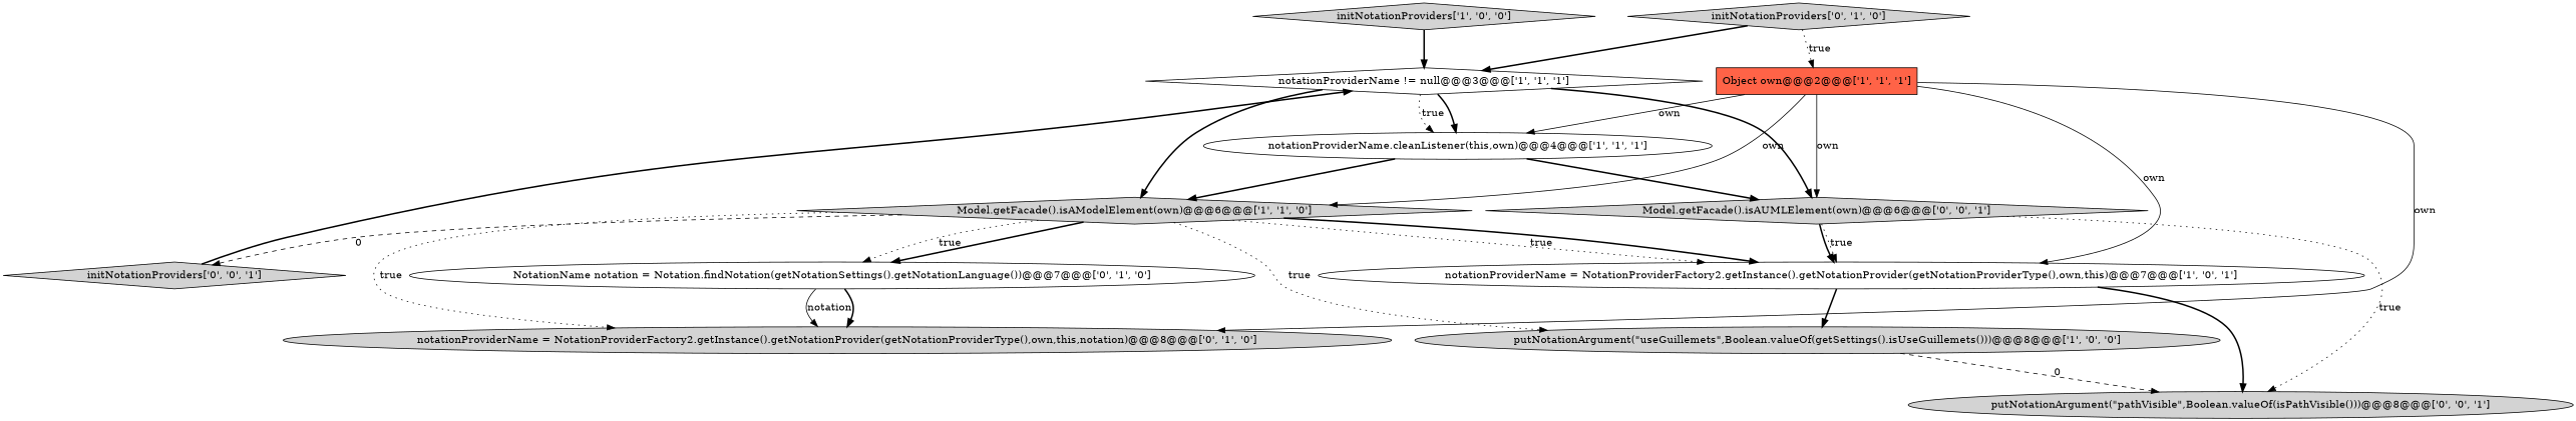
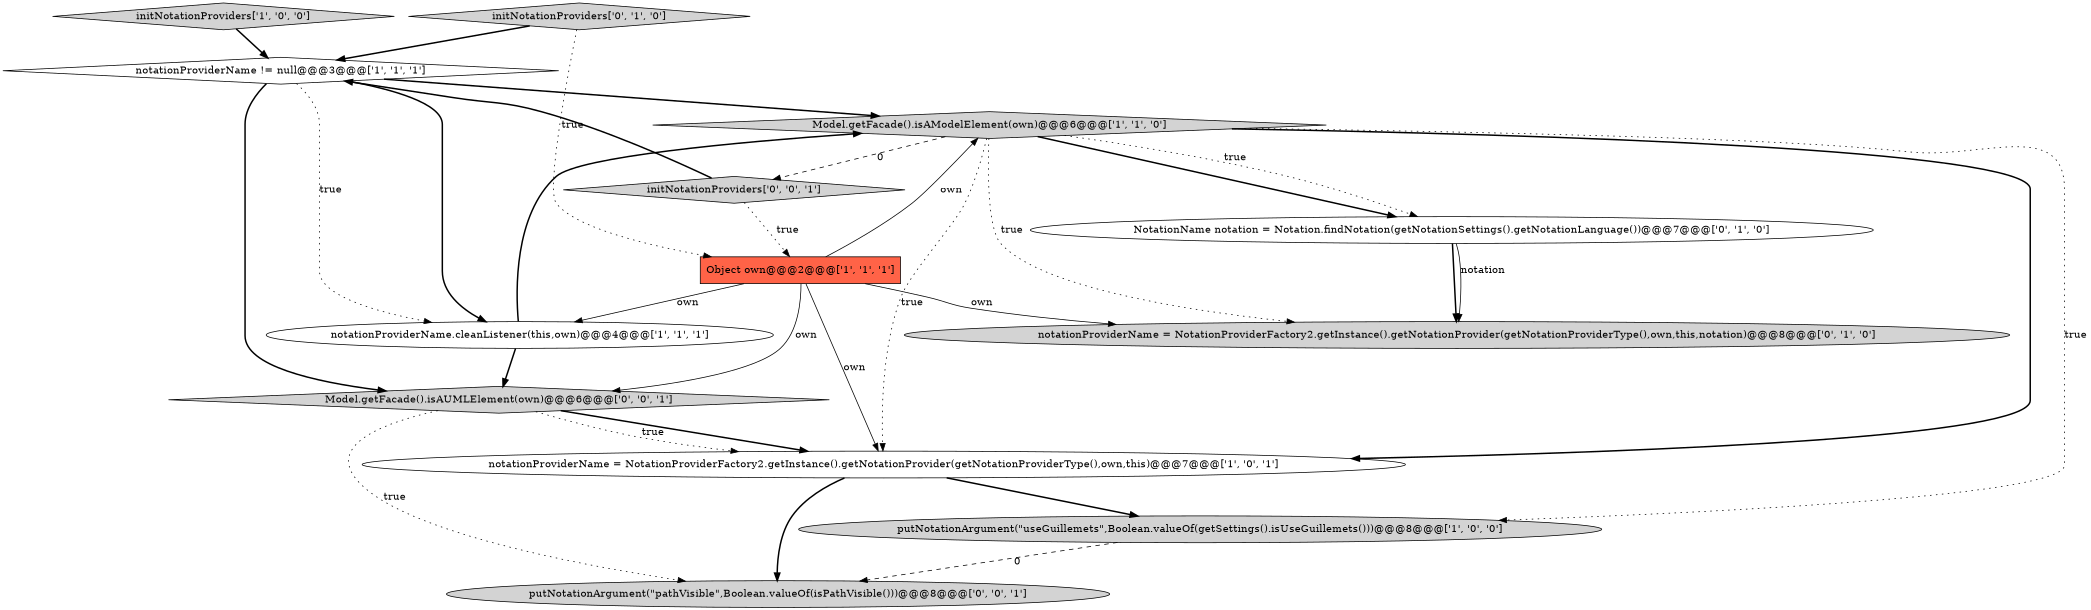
  digraph {
    node [fillcolor=lightgray shape=diamond style=filled]
    edge [style=bold]
    n1 [label="initNotationProviders['1', '0', '0']"]
    n2 [fillcolor=white label="notationProviderName != null@@@3@@@['1', '1', '1']"]
    n3 [fillcolor=tomato label="Object own@@@2@@@['1', '1', '1']" shape=box]
    n4 [label="notationProviderName = NotationProviderFactory2.getInstance().getNotationProvider(getNotationProviderType(),own,this,notation)@@@8@@@['0', '1', '0']" shape=ellipse]
    n5 [fillcolor=white label="notationProviderName = NotationProviderFactory2.getInstance().getNotationProvider(getNotationProviderType(),own,this)@@@7@@@['1', '0', '1']" shape=ellipse]
    n6 [label="Model.getFacade().isAModelElement(own)@@@6@@@['1', '1', '0']"]
    n7 [fillcolor=white label="notationProviderName.cleanListener(this,own)@@@4@@@['1', '1', '1']" shape=ellipse]
    n8 [label="Model.getFacade().isAUMLElement(own)@@@6@@@['0', '0', '1']"]
    n9 [label="putNotationArgument(\"useGuillemets\",Boolean.valueOf(getSettings().isUseGuillemets()))@@@8@@@['1', '0', '0']" shape=ellipse]
    n10 [label="putNotationArgument(\"pathVisible\",Boolean.valueOf(isPathVisible()))@@@8@@@['0', '0', '1']" shape=ellipse]
    n11 [fillcolor=white label="NotationName notation = Notation.findNotation(getNotationSettings().getNotationLanguage())@@@7@@@['0', '1', '0']" shape=ellipse]
    n12 [label="initNotationProviders['0', '0', '1']"]
    n13 [label="initNotationProviders['0', '1', '0']"]
    n1 -> n2
    n2 -> n6
    n2 -> n7
    n2 -> n7 [label=true style=dotted]
    n2 -> n8
    n3 -> n4 [label=own style=solid]
    n3 -> n5 [label=own style=solid]
    n3 -> n6 [label=own style=solid]
    n3 -> n7 [label=own style=solid]
    n3 -> n8 [label=own style=solid]
    n5 -> n9
    n5 -> n10
    n6 -> n4 [label=true style=dotted]
    n6 -> n5 [label=true style=dotted]
    n6 -> n5
    n6 -> n9 [label=true style=dotted]
    n6 -> n11
    n6 -> n11 [label=true style=dotted]
    n6 -> n12 [label=0 style=dashed]
    n7 -> n6
    n7 -> n8
    n8 -> n5
    n8 -> n5 [label=true style=dotted]
    n8 -> n10 [label=true style=dotted]
    n9 -> n10 [label=0 style=dashed]
    n11 -> n4 [label=notation style=solid]
    n11 -> n4
    n12 -> n2
+   n12 -> n3 [label=true style=dotted]
    n13 -> n2
    n13 -> n3 [label=true style=dotted]
  }
